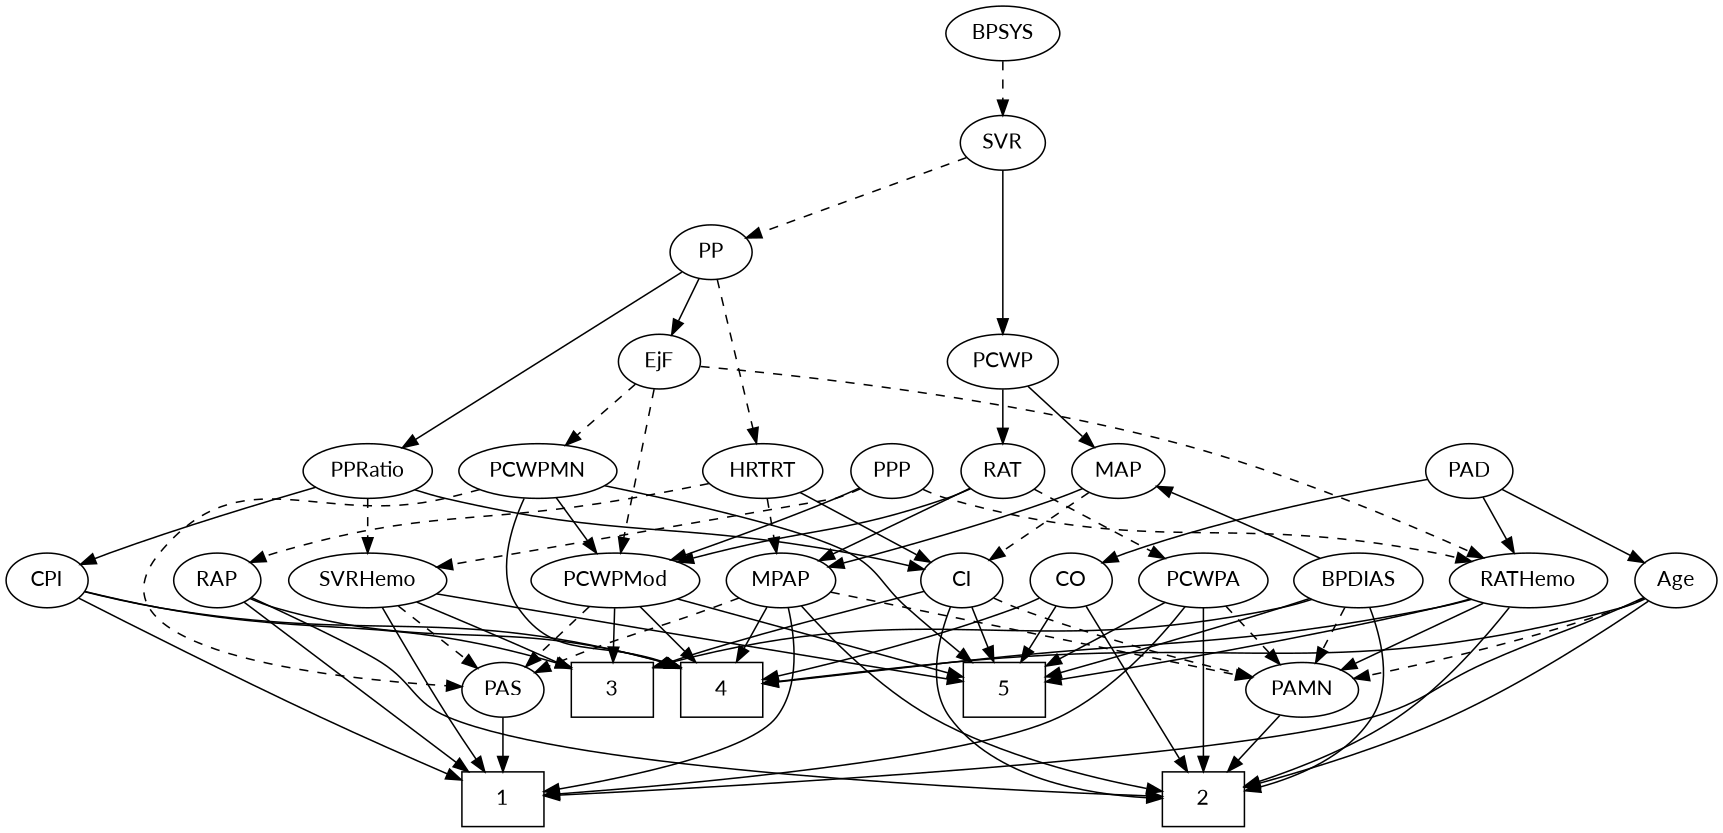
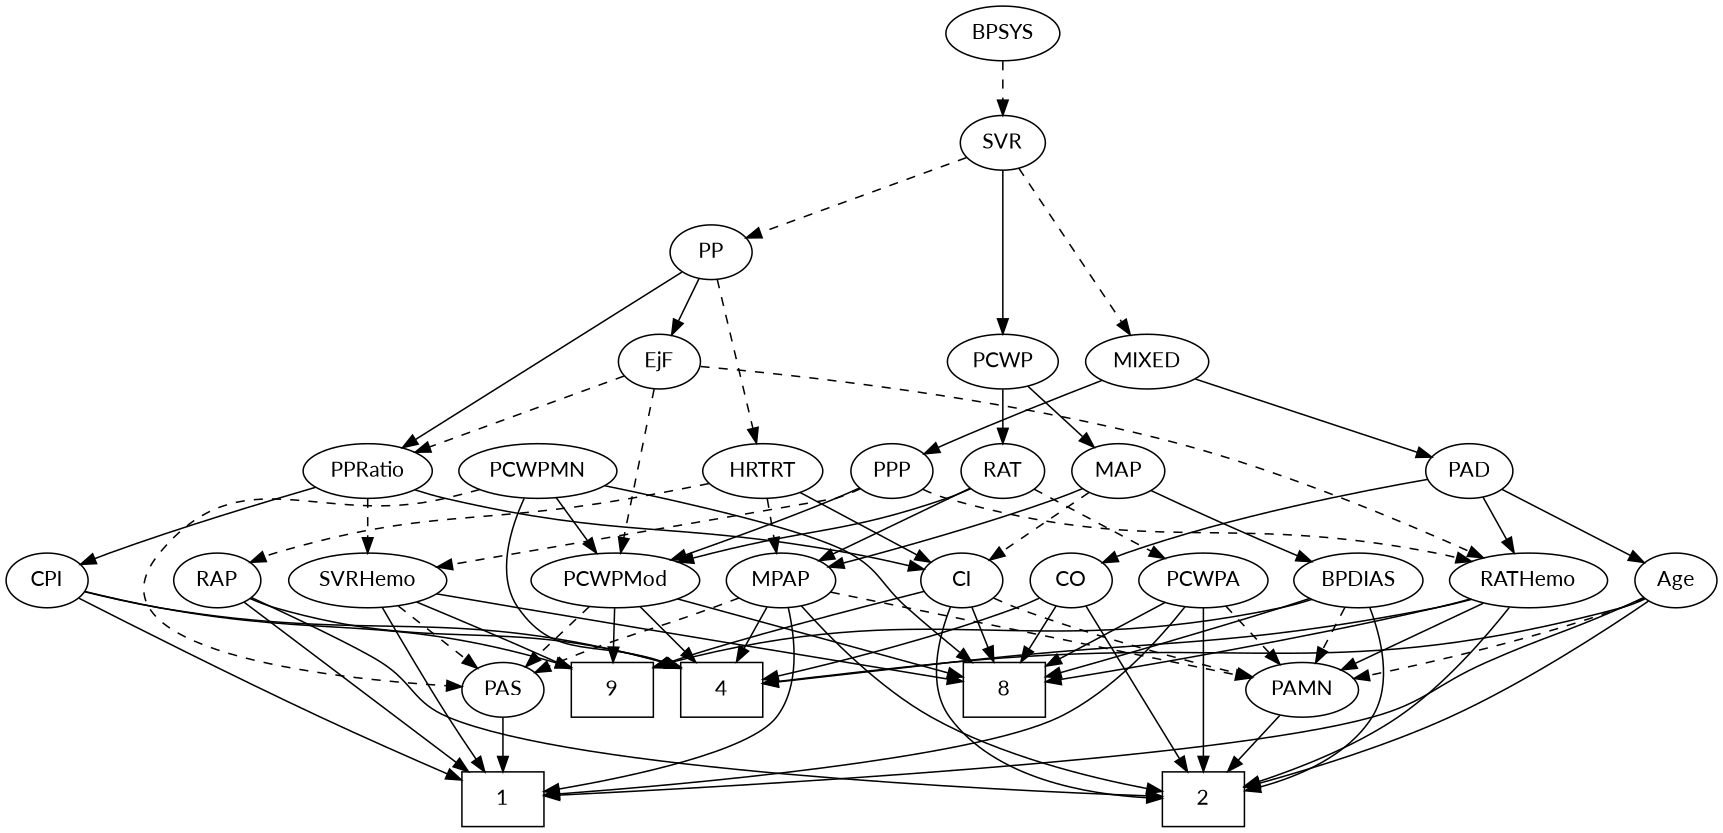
  strict digraph {
    fontname=Lato
    node [fontname=Lato]
    edge [fontname=Lato style=solid]
    1 [height=0.5 shape=box width=0.75]
    2 [height=0.5 shape=box width=0.75]
-   3 [height=0.5 shape=box width=0.75]
+   3 [height=0.5 shape=box width=0.75 label=9]
    4 [height=0.5 shape=box width=0.75]
-   5 [height=0.5 shape=box width=0.75]
+   5 [height=0.5 shape=box width=0.75 label=8]
    Age [height=0.5 width=0.75]
    PAMN [height=0.5 width=1.011]
    EjF [height=0.5 width=0.75]
    RATHemo [height=0.5 width=1.3721]
    PCWPMod [height=0.5 width=1.4443]
    PCWPMN [height=0.5 width=1.3902]
    PAS [height=0.5 width=0.75]
    RAP [height=0.5 width=0.77632]
+   MIXED [height=0.5 width=1.1193]
    PAD [height=0.5 width=0.79437]
    PPP [height=0.5 width=0.75]
    CO [height=0.5 width=0.75]
    SVRHemo [height=0.5 width=1.3902]
    MPAP [height=0.5 width=0.97491]
    BPSYS [height=0.5 width=1.0471]
    SVR [height=0.5 width=0.77632]
    PP [height=0.5 width=0.75]
    PCWP [height=0.5 width=0.97491]
    PPRatio [height=0.5 width=1.1013]
    HRTRT [height=0.5 width=1.1013]
    RAT [height=0.5 width=0.75827]
    MAP [height=0.5 width=0.84854]
    CPI [height=0.5 width=0.75]
    PCWPA [height=0.5 width=1.1555]
    CI [height=0.5 width=0.75]
    BPDIAS [height=0.5 width=1.1735]
    Age -> 1
    Age -> 2
    Age -> 4
    Age -> PAMN [style=dashed]
    PAMN -> 2
    EjF -> RATHemo [style=dashed]
    EjF -> PCWPMod [style=dashed]
-   EjF -> PCWPMN [style=dashed]
+   EjF -> PPRatio [style=dashed]
    RATHemo -> 2
    RATHemo -> 4
    RATHemo -> 5
    RATHemo -> PAMN
    PCWPMod -> 3
    PCWPMod -> 4
    PCWPMod -> 5
    PCWPMod -> PAS [style=dashed]
    PCWPMN -> 4
    PCWPMN -> 5
    PCWPMN -> PCWPMod
    PCWPMN -> PAS [style=dashed]
    PAS -> 1
    RAP -> 1
    RAP -> 2
    RAP -> 4
+   MIXED -> PAD
+   MIXED -> PPP
    PAD -> Age
    PAD -> RATHemo
    PAD -> CO
    PPP -> RATHemo [style=dashed]
    PPP -> PCWPMod
    PPP -> SVRHemo [style=dashed]
    CO -> 2
    CO -> 4
    CO -> 5
    SVRHemo -> 1
    SVRHemo -> 3
    SVRHemo -> 5
    SVRHemo -> PAS [style=dashed]
    MPAP -> 1
    MPAP -> 2
    MPAP -> 4
    MPAP -> PAMN [style=dashed]
    MPAP -> PAS [style=dashed]
    BPSYS -> SVR [style=dashed]
+   SVR -> MIXED [style=dashed]
    SVR -> PP [style=dashed]
    SVR -> PCWP
    PP -> EjF
    PP -> PPRatio
    PP -> HRTRT [style=dashed]
    PCWP -> RAT
    PCWP -> MAP
    PPRatio -> SVRHemo [style=dashed]
    PPRatio -> CPI
    PPRatio -> CI
    HRTRT -> RAP [style=dashed]
    HRTRT -> MPAP [style=dashed]
    HRTRT -> CI
    RAT -> PCWPMod
    RAT -> MPAP
    RAT -> PCWPA [style=dashed]
    MAP -> MPAP
    MAP -> CI [style=dashed]
-   BPDIAS -> MAP
+   MAP -> BPDIAS
    CPI -> 1
    CPI -> 3
    CPI -> 4
    PCWPA -> 1
    PCWPA -> 2
    PCWPA -> 5
    PCWPA -> PAMN [style=dashed]
    CI -> 2
    CI -> 3
    CI -> 5
    CI -> PAMN [style=dashed]
    BPDIAS -> 2
    BPDIAS -> 3
    BPDIAS -> 5
    BPDIAS -> PAMN [style=dashed]
  }
